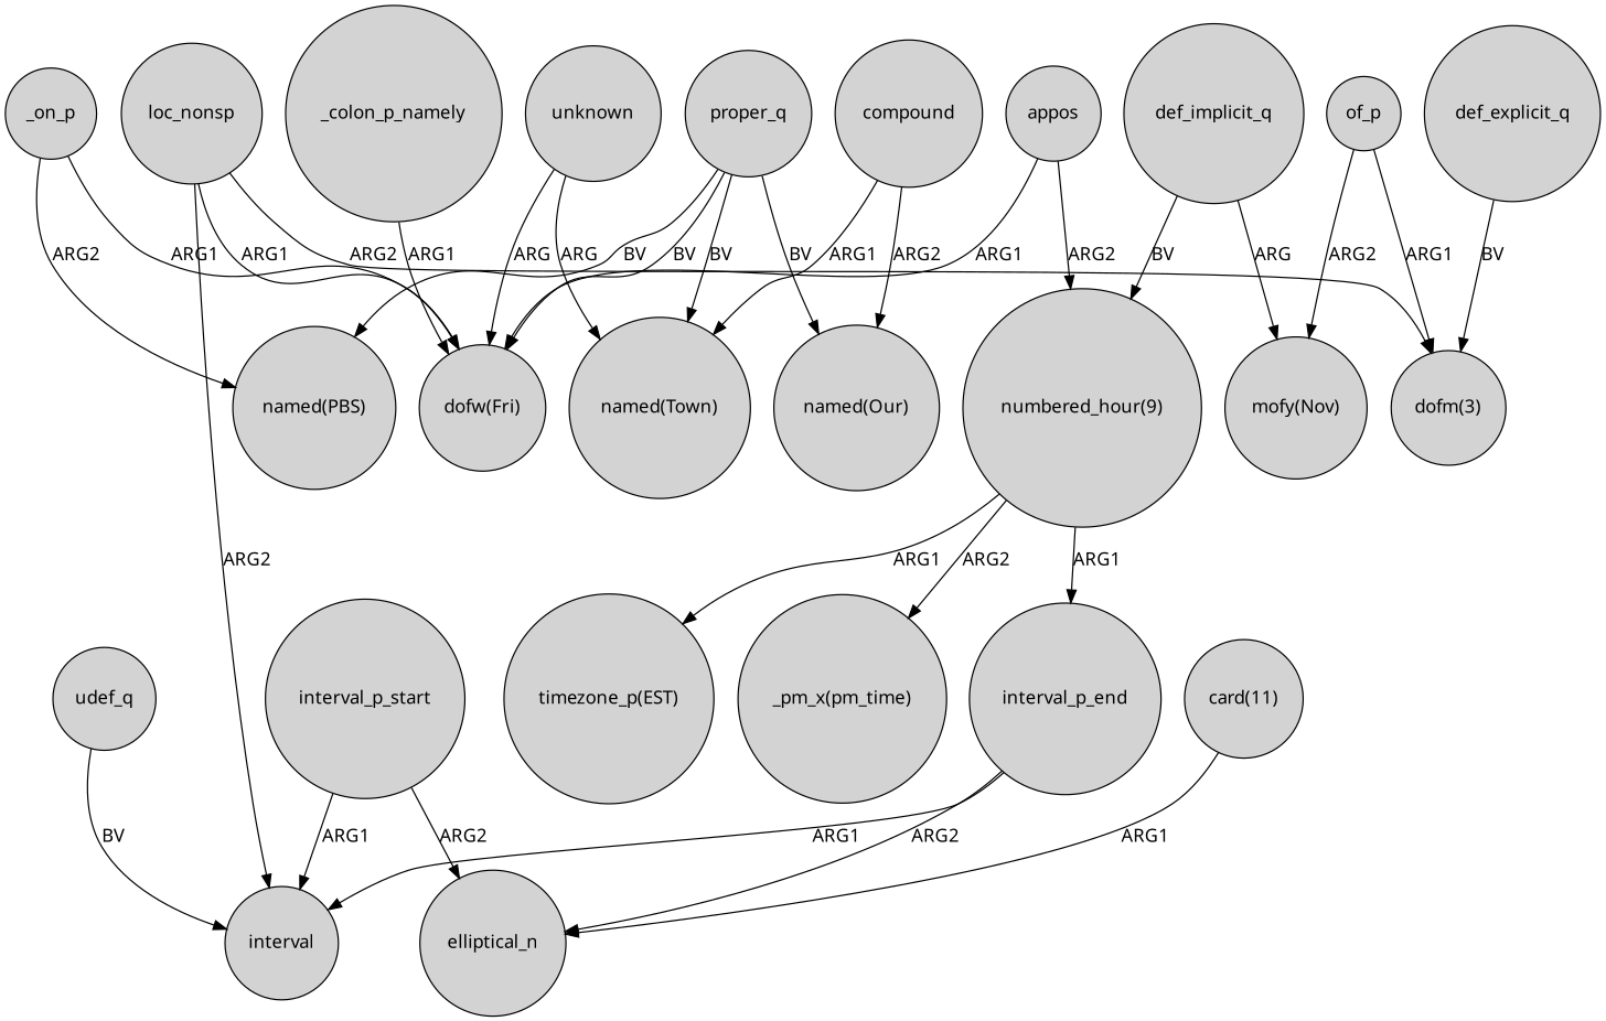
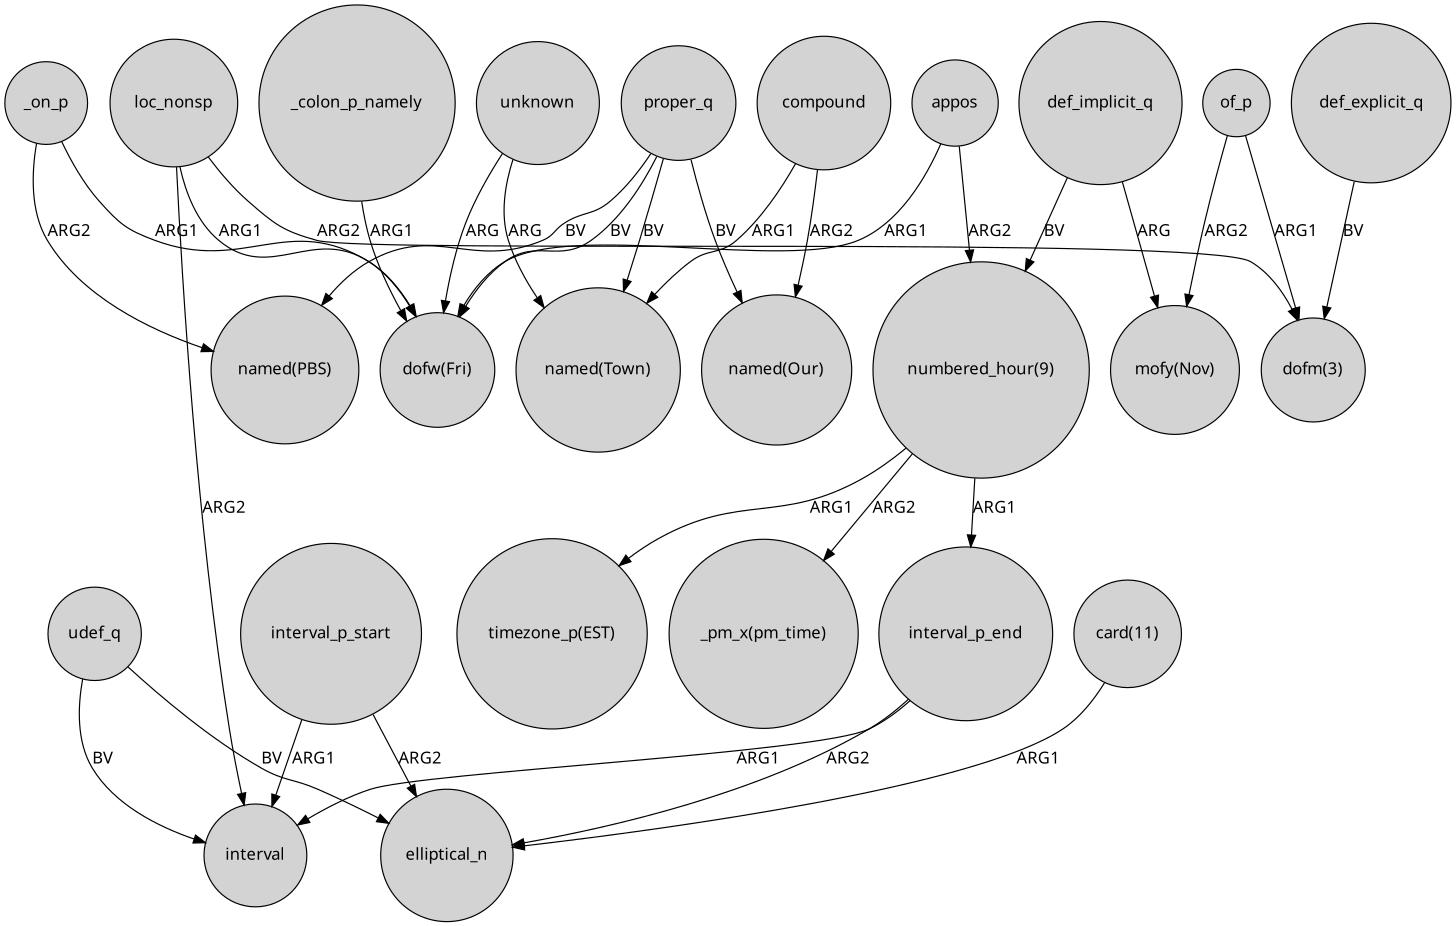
  digraph {
    fontname="Noto Sans"
    node [fontname="Noto Sans" shape=circle style=filled]
    edge [fontname="Noto Sans"]
    proper_q
    "named(PBS)"
    "dofw(Fri)"
    "named(Our)"
    "named(Town)"
    loc_nonsp
    interval
    "dofm(3)"
    unknown
    udef_q
    elliptical_n
    def_explicit_q
    compound
    "numbered_hour(9)"
    interval_p_end
    "_pm_x(pm_time)"
    "timezone_p(EST)"
    _on_p
    _colon_p_namely
    interval_p_start
    of_p
    "mofy(Nov)"
    appos
    "card(11)"
    def_implicit_q
    proper_q -> "named(PBS)" [label=BV]
    proper_q -> "dofw(Fri)" [label=BV]
    proper_q -> "named(Our)" [label=BV]
    proper_q -> "named(Town)" [label=BV]
    loc_nonsp -> "dofw(Fri)" [label=ARG1]
    loc_nonsp -> interval [label=ARG2]
    loc_nonsp -> "dofm(3)" [label=ARG2]
    unknown -> "dofw(Fri)" [label=ARG]
    unknown -> "named(Town)" [label=ARG]
    udef_q -> interval [label=BV]
+   udef_q -> elliptical_n [label=BV]
    def_explicit_q -> "dofm(3)" [label=BV]
    compound -> "named(Our)" [label=ARG2]
    compound -> "named(Town)" [label=ARG1]
    "numbered_hour(9)" -> interval_p_end [label=ARG1]
    "numbered_hour(9)" -> "_pm_x(pm_time)" [label=ARG2]
    "numbered_hour(9)" -> "timezone_p(EST)" [label=ARG1]
    interval_p_end -> interval [label=ARG1]
    interval_p_end -> elliptical_n [label=ARG2]
    _on_p -> "named(PBS)" [label=ARG2]
    _on_p -> "dofw(Fri)" [label=ARG1]
    _colon_p_namely -> "dofw(Fri)" [label=ARG1]
    interval_p_start -> interval [label=ARG1]
    interval_p_start -> elliptical_n [label=ARG2]
    of_p -> "dofm(3)" [label=ARG1]
    of_p -> "mofy(Nov)" [label=ARG2]
    appos -> "dofw(Fri)" [label=ARG1]
    appos -> "numbered_hour(9)" [label=ARG2]
    "card(11)" -> elliptical_n [label=ARG1]
    def_implicit_q -> "numbered_hour(9)" [label=BV]
    def_implicit_q -> "mofy(Nov)" [label=ARG]
  }
